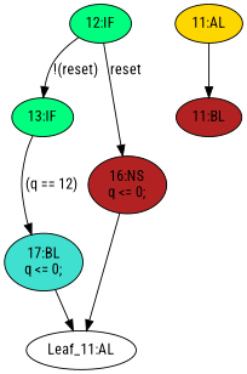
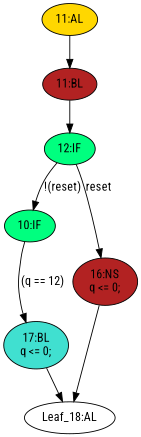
  strict digraph {
    fontname="Roboto Condensed"
    node [fillcolor=springgreen fontname="Roboto Condensed" statements="[]" style=filled typ=IfStatement]
    edge [cond="[]" fontname="Roboto Condensed" lineno=None]
    n1 [ast="<pyverilog.vparser.ast.IfStatement object at 0x7f958ef58350>" label="12:IF"]
-   n2 [ast="<pyverilog.vparser.ast.IfStatement object at 0x7f958ef58490>" label="13:IF"]
+   n2 [ast="<pyverilog.vparser.ast.IfStatement object at 0x7f958ef58490>" label="10:IF"]
    n3 [ast="<pyverilog.vparser.ast.NonblockingSubstitution object at 0x7f958ef58950>" fillcolor=firebrick label="16:NS\nq <= 0;" statements="[<pyverilog.vparser.ast.NonblockingSubstitution object at 0x7f958ef58950>]" typ=NonblockingSubstitution]
    n4 [ast="<pyverilog.vparser.ast.Block object at 0x7f958ef58710>" fillcolor=turquoise label="17:BL\nq <= 0;" statements="[<pyverilog.vparser.ast.NonblockingSubstitution object at 0x7f958ef58750>]" typ=Block]
-   n5 [def_var="['q']" label="Leaf_11:AL" fillcolor="" statements="" style="" typ=""]
+   n5 [def_var="['q']" label="Leaf_18:AL" fillcolor="" statements="" style="" typ=""]
    n6 [ast="<pyverilog.vparser.ast.Block object at 0x7f958ef58ad0>" fillcolor=firebrick label="11:BL" typ=Block]
    n7 [ast="<pyverilog.vparser.ast.Always object at 0x7f958ef58b50>" clk_sens=True fillcolor=gold label="11:AL" sens="['clk']" typ=Always use_var="['q', 'reset']"]
    n1 -> n2 [cond="['reset']" label="!(reset)" lineno=12]
    n1 -> n3 [cond="['reset']" label=reset lineno=12]
    n2 -> n4 [cond="['q']" label="(q == 12)" lineno=13]
    n3 -> n5
    n4 -> n5
+   n6 -> n1
    n7 -> n6
  }
